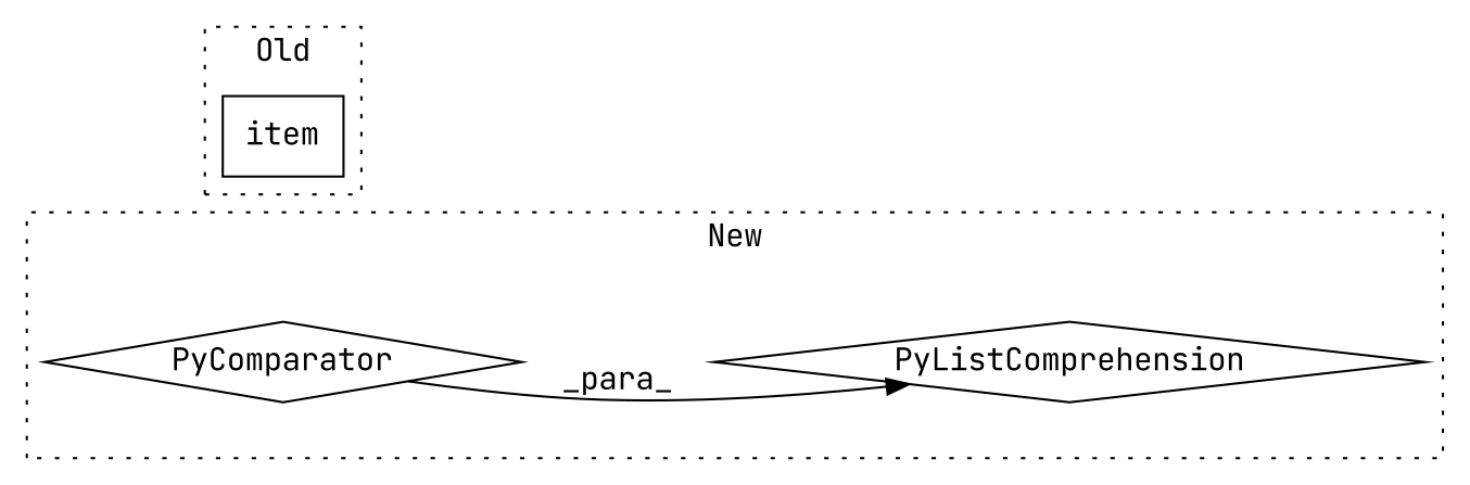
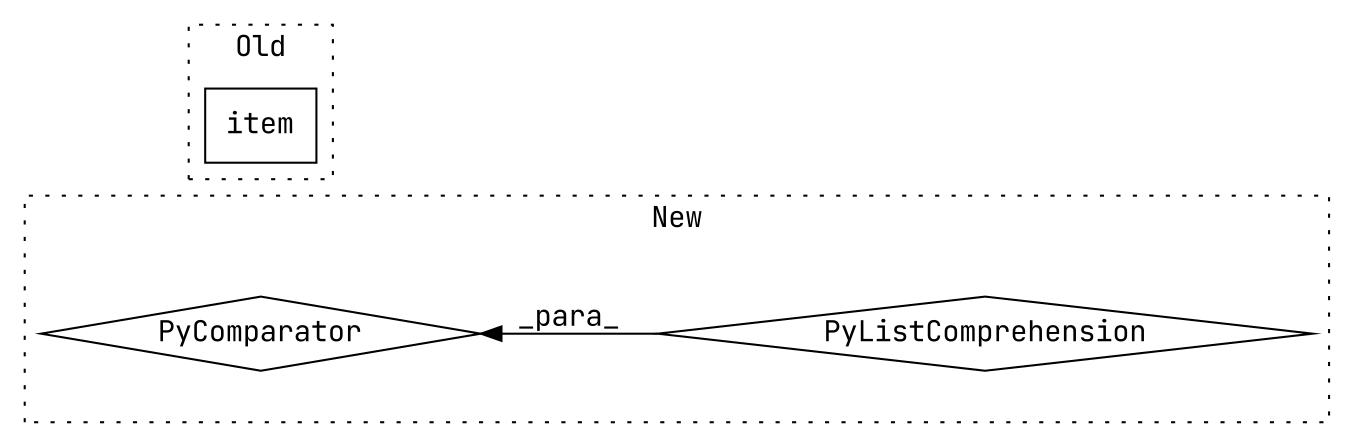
  digraph {
    rankdir=LR
    fontname="JetBrains Mono"
    node [shape=diamond fontname="JetBrains Mono"]
    n1 [a=113 l=71 label=PyComparator s=17059]
    n2 [a=109 l=192 label=PyListComprehension s=16946]
    n3 [a=32 l=6 label=item s=16683 shape=box]
    subgraph cluster_1 {
      label=New
      style=dotted
      n1
      n2
    }
    subgraph cluster_2 {
      label=Old
      style=dotted
      n3
    }
-   n1 -> n2 [label=_para_ fontname="JetBrains Mono"]
+   n2 -> n1 [label=_para_ fontname="JetBrains Mono"]
  }
